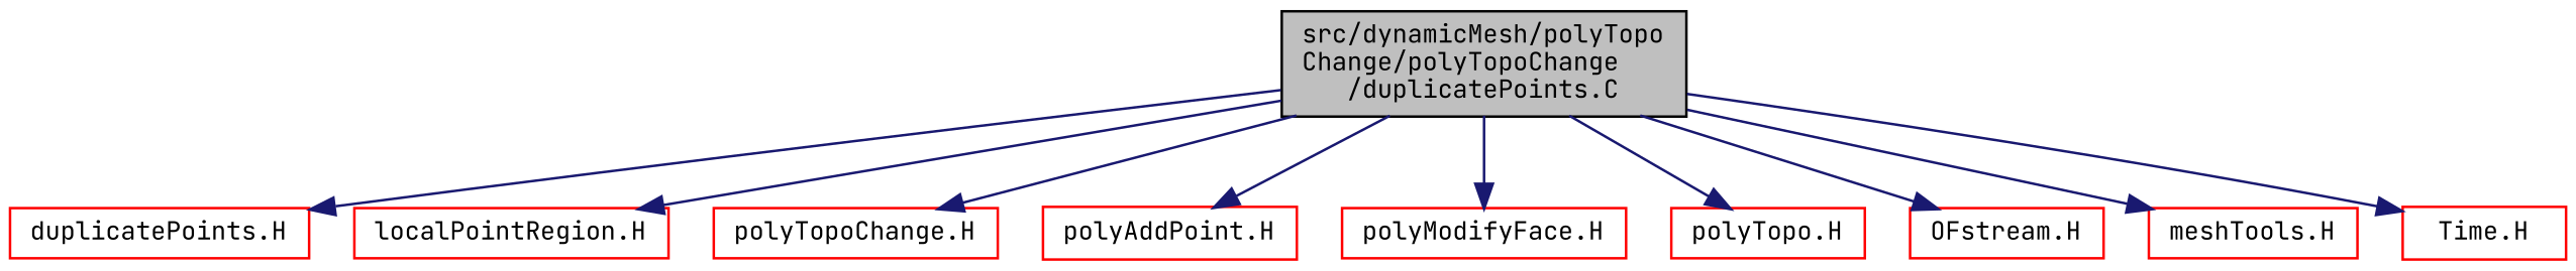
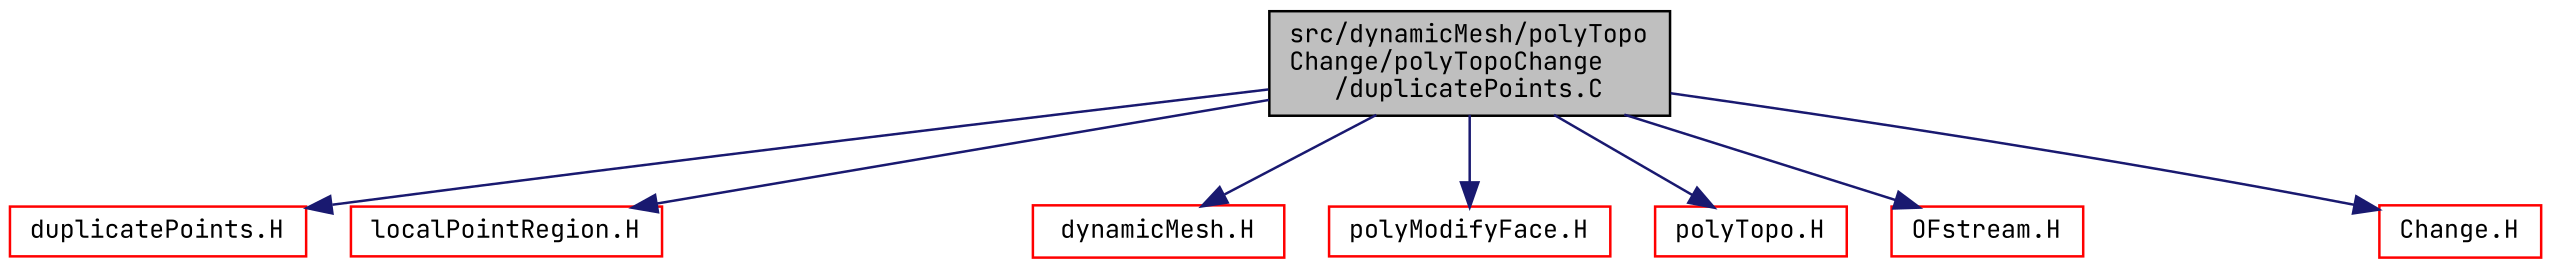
  digraph {
    fontname="JetBrains Mono"
    node [color=red fontname="JetBrains Mono" fontsize=10 shape=record]
    edge [color=midnightblue fontname="JetBrains Mono" fontsize=10 labelfontname=Helvetica labelfontsize=10 style=solid]
    n1 [color=black fillcolor=grey75 fontcolor=black height=0.2 label="src/dynamicMesh/polyTopo\lChange/polyTopoChange\l/duplicatePoints.C" style=filled width=0.4]
    n2 [height=0.2 label="duplicatePoints.H" width=0.4]
    n3 [height=0.2 label="localPointRegion.H" width=0.4]
-   n4 [height=0.2 label="polyTopoChange.H" width=0.4]
-   n5 [height=0.2 label="polyAddPoint.H" width=0.4]
+   n5 [height=0.2 label="dynamicMesh.H" width=0.4]
    n6 [height=0.2 label="polyModifyFace.H" width=0.4]
    n7 [height=0.2 label="polyTopo.H" width=0.4]
    n8 [height=0.2 label="OFstream.H" width=0.4]
-   n9 [height=0.2 label="meshTools.H" width=0.4]
-   n10 [height=0.2 label="Time.H" width=0.4]
+   n10 [height=0.2 label="Change.H" width=0.4]
    n1 -> n2
    n1 -> n3
-   n1 -> n4
    n1 -> n5
    n1 -> n6
    n1 -> n7
    n1 -> n8
-   n1 -> n9
    n1 -> n10
  }
